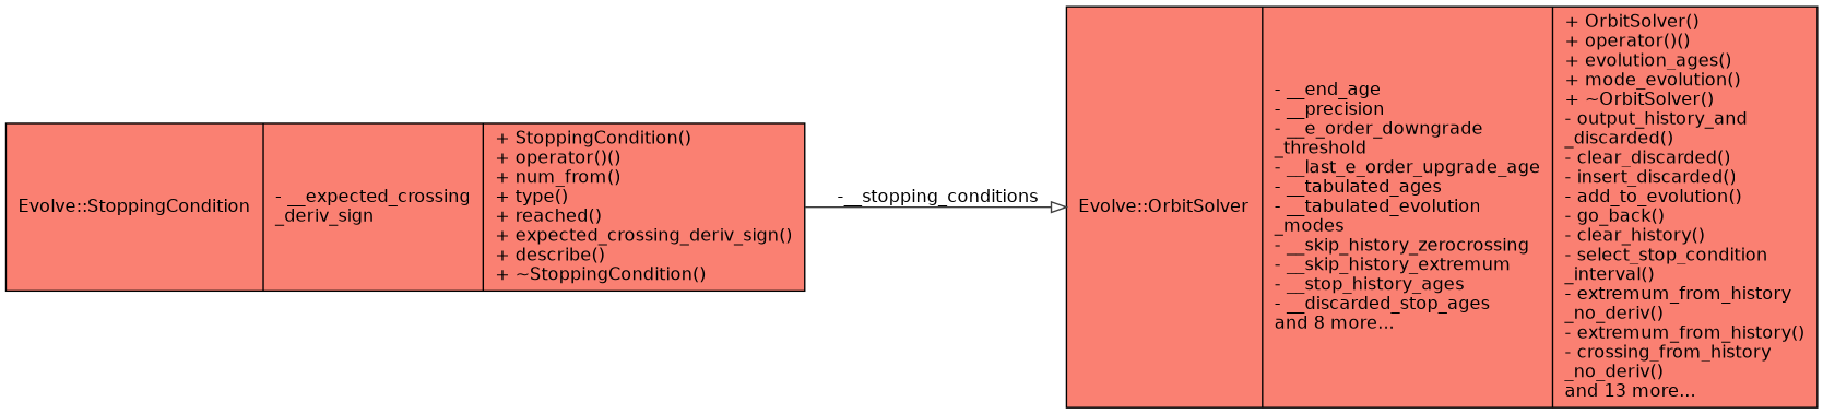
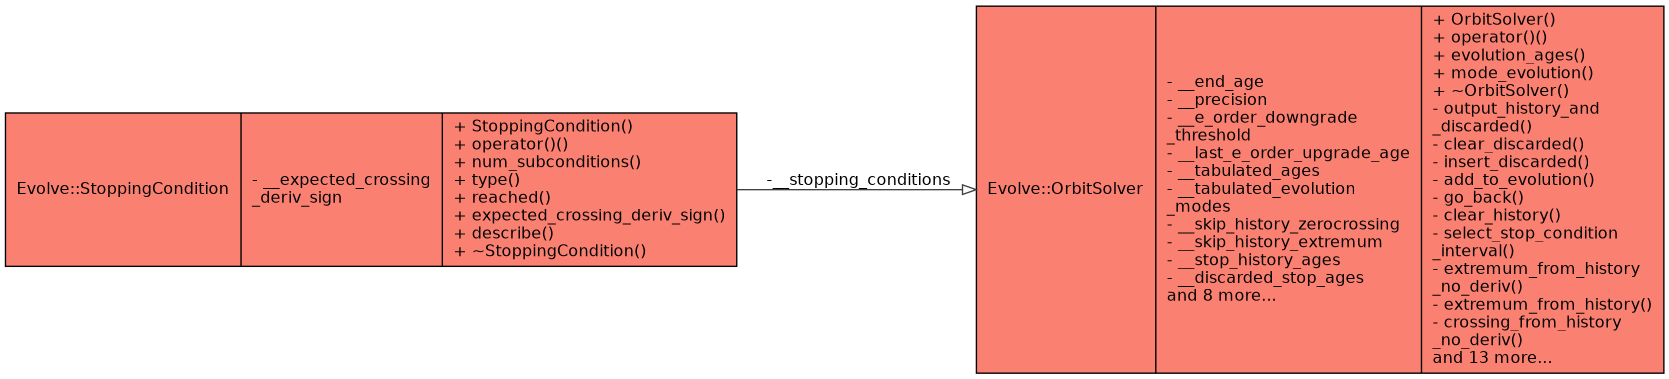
  digraph {
    rankdir=LR
    node [color=black fillcolor=salmon fontname=Helvetica fontsize=12 shape=record style=filled]
    n1 [fontcolor=black height=0.2 label="{Evolve::OrbitSolver\n|- __end_age\l- __precision\l- __e_order_downgrade\l_threshold\l- __last_e_order_upgrade_age\l- __tabulated_ages\l- __tabulated_evolution\l_modes\l- __skip_history_zerocrossing\l- __skip_history_extremum\l- __stop_history_ages\l- __discarded_stop_ages\land 8 more...\l|+ OrbitSolver()\l+ operator()()\l+ evolution_ages()\l+ mode_evolution()\l+ ~OrbitSolver()\l- output_history_and\l_discarded()\l- clear_discarded()\l- insert_discarded()\l- add_to_evolution()\l- go_back()\l- clear_history()\l- select_stop_condition\l_interval()\l- extremum_from_history\l_no_deriv()\l- extremum_from_history()\l- crossing_from_history\l_no_deriv()\land 13 more...\l}" width=0.4]
-   n2 [height=0.2 label="{Evolve::StoppingCondition\n|- __expected_crossing\l_deriv_sign\l|+ StoppingCondition()\l+ operator()()\l+ num_from()\l+ type()\l+ reached()\l+ expected_crossing_deriv_sign()\l+ describe()\l+ ~StoppingCondition()\l}" width=0.4]
+   n2 [height=0.2 label="{Evolve::StoppingCondition\n|- __expected_crossing\l_deriv_sign\l|+ StoppingCondition()\l+ operator()()\l+ num_subconditions()\l+ type()\l+ reached()\l+ expected_crossing_deriv_sign()\l+ describe()\l+ ~StoppingCondition()\l}" width=0.4]
    n2 -> n1 [arrowhead=onormal color=grey25 fontname=Helvetica fontsize=12 label=" -__stopping_conditions" labelfontname=Helvetica labelfontsize=12 style=solid]
  }
